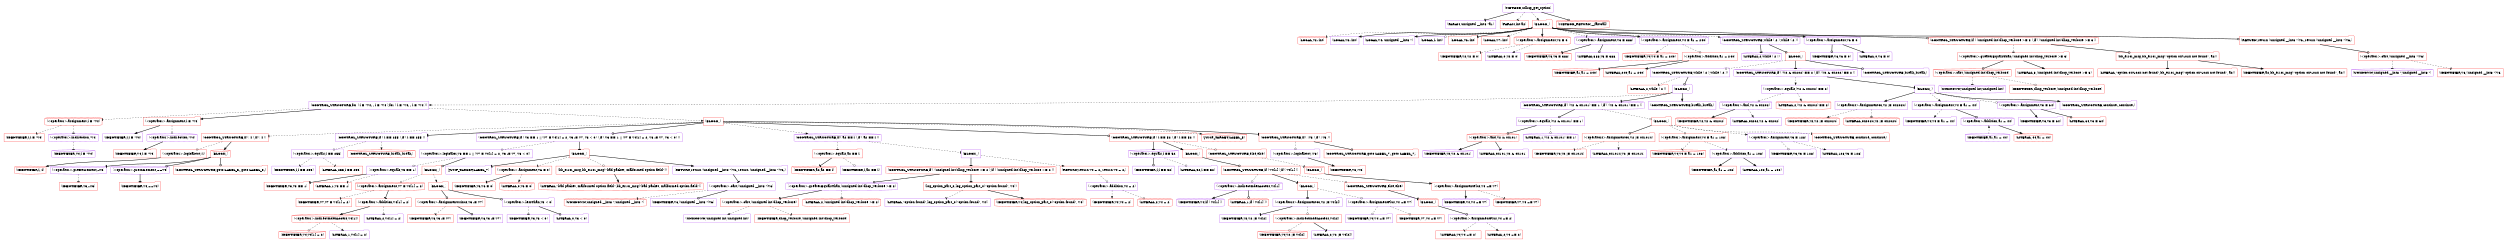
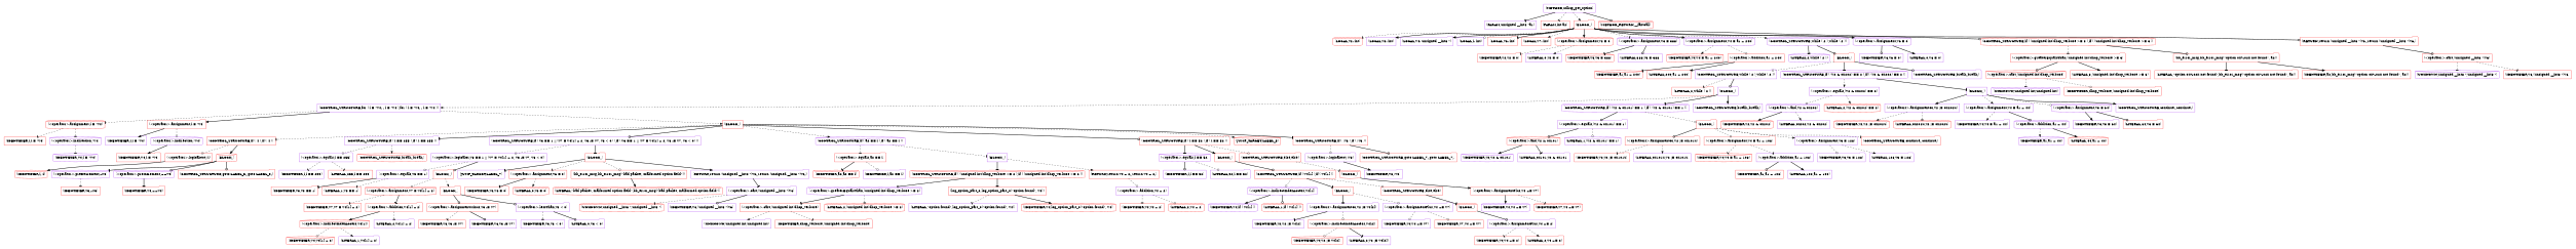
  digraph {
    node [color=red shape=folder]
    edge [arrowhead=tee style=dashed]
    n1 [color=purple label="(METHOD,udhcp_get_option)"]
    n2 [color=purple label="(PARAM,unsigned __int8 *a1)" shape=box]
    n3 [label="(PARAM,int a2)" shape=box]
    n4 [label="(BLOCK,,)"]
    n5 [label="(METHOD_RETURN,__fastcall)" shape=cylinder]
    n6 [label="(LOCAL,v2: int)" shape=cylinder]
    n7 [color=purple label="(LOCAL,v3: int)" shape=box]
    n8 [color=purple label="(LOCAL,v4: unsigned __int8 *)"]
    n9 [color=purple label="(LOCAL,i: int)" shape=box]
    n10 [label="(LOCAL,v6: int)"]
    n11 [label="(LOCAL,v7: int)" shape=box]
    n12 [label="(<operator>.assignment,v2 = 0)" shape=cylinder]
    n13 [color=purple label="(<operator>.assignment,v3 = 388)" shape=cylinder]
    n14 [color=purple label="(<operator>.assignment,v4 = a1 + 240)" shape=cylinder]
    n15 [color=purple label="(CONTROL_STRUCTURE,while ( 2 ),while ( 2 ))" shape=cylinder]
    n16 [color=purple label="(<operator>.assignment,v6 = 0)" shape=cylinder]
    n17 [label="(CONTROL_STRUCTURE,if ( (unsigned int)dhcp_verbose >= 3 ),if ( (unsigned int)dhcp_verbose >= 3 ))" shape=cylinder]
    n18 [label="(RETURN,return (unsigned __int8 *)v6;,return (unsigned __int8 *)v6;)"]
    n19 [label="(IDENTIFIER,v2,v2 = 0)"]
    n20 [color=purple label="(LITERAL,0,v2 = 0)" shape=box]
    n21 [label="(IDENTIFIER,v3,v3 = 388)" shape=cylinder]
    n22 [color=purple label="(LITERAL,388,v3 = 388)" shape=box]
    n23 [label="(IDENTIFIER,v4,v4 = a1 + 240)" shape=cylinder]
    n24 [label="(<operator>.addition,a1 + 240)" shape=box]
    n25 [color=purple label="(LITERAL,2,while ( 2 ))" shape=cylinder]
    n26 [label="(BLOCK,,)"]
    n27 [color=purple label="(IDENTIFIER,v6,v6 = 0)" shape=box]
    n28 [color=purple label="(LITERAL,0,v6 = 0)"]
    n29 [label="(<operator>.greaterEqualsThan,(unsigned int)dhcp_verbose >= 3)"]
    n30 [label="(bb_error_msg,bb_error_msg(\"option 0x%02x not found\", a2))"]
    n31 [label="(<operator>.cast,(unsigned __int8 *)v6)" shape=box]
    n32 [label="(IDENTIFIER,a1,a1 + 240)" shape=cylinder]
    n33 [label="(LITERAL,240,a1 + 240)" shape=box]
    n34 [color=purple label="(CONTROL_STRUCTURE,while ( 2 ),while ( 2 ))"]
    n35 [color=purple label="(CONTROL_STRUCTURE,if ( (v2 & 0x202) == 2 ),if ( (v2 & 0x202) == 2 ))" shape=cylinder]
    n36 [color=purple label="(CONTROL_STRUCTURE,break;,break;)"]
    n37 [label="(LITERAL,2,while ( 2 ))"]
    n38 [color=purple label="(BLOCK,,)"]
    n39 [color=purple label="(<operator>.equals,(v2 & 0x202) == 2)" shape=box]
    n40 [color=purple label="(BLOCK,,)" shape=box]
    n41 [color=purple label="(CONTROL_STRUCTURE,for ( i = *v4; ; i = *v4 ),for ( i = *v4; ; i = *v4 ))" shape=box]
    n42 [color=purple label="(CONTROL_STRUCTURE,if ( (v2 & 0x101) == 1 ),if ( (v2 & 0x101) == 1 ))" shape=cylinder]
    n43 [color=purple label="(CONTROL_STRUCTURE,break;,break;)" shape=box]
    n44 [label="(<operator>.assignment,i = *v4)" shape=cylinder]
    n45 [label="(<operator>.assignment,i = *v4)"]
    n46 [label="(BLOCK,,)" shape=box]
    n47 [color=purple label="(<operator>.equals,(v2 & 0x101) == 1)"]
    n48 [label="(BLOCK,,)"]
    n49 [label="(IDENTIFIER,i,i = *v4)" shape=box]
    n50 [color=purple label="(<operator>.indirection,*v4)" shape=cylinder]
    n51 [color=purple label="(IDENTIFIER,i,i = *v4)"]
    n52 [color=purple label="(<operator>.indirection,*v4)" shape=cylinder]
    n53 [label="(CONTROL_STRUCTURE,if ( !i ),if ( !i ))" shape=box]
    n54 [color=purple label="(CONTROL_STRUCTURE,if ( i == 255 ),if ( i == 255 ))"]
    n55 [color=purple label="(CONTROL_STRUCTURE,if ( v3 == 1 || (v7 = v4[1] + 2, v3 -= v7, v3 < 0) ),if ( v3 == 1 || (v7 = v4[1] + 2, v3 -= v7, v3 < 0) ))"]
    n56 [color=purple label="(CONTROL_STRUCTURE,if ( a2 == i ),if ( a2 == i ))" shape=cylinder]
    n57 [label="(CONTROL_STRUCTURE,if ( i == 52 ),if ( i == 52 ))"]
    n58 [label="(JUMP_TARGET,LABEL_5)" shape=cylinder]
    n59 [label="(CONTROL_STRUCTURE,if ( !v3 ),if ( !v3 ))"]
    n60 [color=purple label="(IDENTIFIER,v4,i = *v4)" shape=cylinder]
    n61 [label="(IDENTIFIER,v4,i = *v4)"]
    n62 [label="(<operator>.logicalNot,!i)" shape=box]
    n63 [label="(BLOCK,,)" shape=cylinder]
    n64 [color=purple label="(<operator>.equals,i == 255)"]
    n65 [label="(CONTROL_STRUCTURE,break;,break;)" shape=cylinder]
    n66 [color=purple label="(<operator>.logicalOr,v3 == 1 || (v7 = v4[1] + 2, v3 -= v7, v3 < 0))" shape=box]
    n67 [label="(BLOCK,,)"]
    n68 [label="(<operator>.equals,a2 == i)"]
    n69 [color=purple label="(BLOCK,,)" shape=box]
    n70 [color=purple label="(<operator>.equals,i == 52)" shape=cylinder]
    n71 [label="(BLOCK,,)"]
    n72 [label="(CONTROL_STRUCTURE,else,else)"]
    n73 [color=purple label="(<operator>.logicalNot,!v3)"]
    n74 [label="(CONTROL_STRUCTURE,goto LABEL_7;,goto LABEL_7;)"]
    n75 [label="(IDENTIFIER,i,!i)" shape=cylinder]
    n76 [color=purple label="(<operator>.preDecrement,--v3)" shape=cylinder]
    n77 [color=purple label="(<operator>.preIncrement,++v4)" shape=cylinder]
    n78 [label="(CONTROL_STRUCTURE,goto LABEL_5;,goto LABEL_5;)"]
    n79 [label="(IDENTIFIER,v3,--v3)" shape=box]
    n80 [label="(IDENTIFIER,v4,++v4)"]
    n81 [color=purple label="(IDENTIFIER,i,i == 255)"]
    n82 [label="(LITERAL,255,i == 255)" shape=box]
    n83 [color=purple label="(<operator>.equals,v3 == 1)" shape=box]
    n84 [label="(BLOCK,,)"]
    n85 [color=purple label="(JUMP_TARGET,LABEL_7)"]
    n86 [label="(<operator>.assignment,v6 = 0)" shape=box]
    n87 [label="(bb_error_msg,bb_error_msg(\"bad packet, malformed option field\"))" shape=box]
    n88 [color=purple label="(RETURN,return (unsigned __int8 *)v6;,return (unsigned __int8 *)v6;)"]
    n89 [label="(IDENTIFIER,v3,v3 == 1)"]
    n90 [label="(LITERAL,1,v3 == 1)" shape=box]
    n91 [label="(<operator>.assignment,v7 = v4[1] + 2)" shape=cylinder]
    n92 [label="(BLOCK,,)"]
    n93 [label="(IDENTIFIER,v7,v7 = v4[1] + 2)" shape=box]
    n94 [label="(<operator>.addition,v4[1] + 2)"]
    n95 [label="(<operator>.assignmentMinus,v3 -= v7)" shape=box]
    n96 [color=purple label="(<operator>.lessThan,v3 < 0)"]
    n97 [label="(<operator>.indirectIndexAccess,v4[1])" shape=cylinder]
    n98 [color=purple label="(LITERAL,2,v4[1] + 2)"]
    n99 [label="(IDENTIFIER,v4,v4[1] + 2)" shape=cylinder]
    n100 [color=purple label="(LITERAL,1,v4[1] + 2)"]
    n101 [label="(IDENTIFIER,v3,v3 -= v7)" shape=box]
    n102 [color=purple label="(IDENTIFIER,v6,v3 -= v7)" shape=box]
    n103 [color=purple label="(IDENTIFIER,v3,v3 < 0)" shape=box]
    n104 [color=purple label="(LITERAL,0,v3 < 0)"]
    n105 [label="(IDENTIFIER,v6,v6 = 0)"]
    n106 [label="(LITERAL,0,v6 = 0)" shape=cylinder]
    n107 [label="(LITERAL,\"bad packet, malformed option field\",bb_error_msg(\"bad packet, malformed option field\"))" shape=cylinder]
    n108 [color=purple label="(<operator>.cast,(unsigned __int8 *)v6)"]
    n109 [label="(UNKNOWN,unsigned __int8 *,unsigned __int8 *)" shape=cylinder]
    n110 [color=purple label="(IDENTIFIER,v6,(unsigned __int8 *)v6)" shape=box]
    n111 [label="(IDENTIFIER,a2,a2 == i)" shape=cylinder]
    n112 [color=purple label="(IDENTIFIER,i,a2 == i)"]
    n113 [label="(CONTROL_STRUCTURE,if ( (unsigned int)dhcp_verbose >= 2 ),if ( (unsigned int)dhcp_verbose >= 2 ))" shape=cylinder]
    n114 [label="(RETURN,return v4 + 2;,return v4 + 2;)" shape=box]
    n115 [color=purple label="(<operator>.greaterEqualsThan,(unsigned int)dhcp_verbose >= 2)" shape=cylinder]
    n116 [label="(log_option_part_0,log_option_part_0(\"option found\", v4))" shape=box]
    n117 [color=purple label="(<operator>.addition,v4 + 2)" shape=box]
    n118 [label="(<operator>.cast,(unsigned int)dhcp_verbose)" shape=box]
    n119 [label="(LITERAL,2,(unsigned int)dhcp_verbose >= 2)" shape=cylinder]
    n120 [color=purple label="(LITERAL,\"option found\",log_option_part_0(\"option found\", v4))" shape=box]
    n121 [label="(IDENTIFIER,v4,log_option_part_0(\"option found\", v4))" shape=cylinder]
    n122 [color=purple label="(UNKNOWN,unsigned int,unsigned int)"]
    n123 [label="(IDENTIFIER,dhcp_verbose,(unsigned int)dhcp_verbose)"]
    n124 [label="(IDENTIFIER,v4,v4 + 2)" shape=box]
    n125 [label="(LITERAL,2,v4 + 2)" shape=cylinder]
    n126 [color=purple label="(IDENTIFIER,i,i == 52)" shape=box]
    n127 [color=purple label="(LITERAL,52,i == 52)"]
    n128 [label="(CONTROL_STRUCTURE,if ( v4[1] ),if ( v4[1] ))" shape=box]
    n129 [label="(BLOCK,,)" shape=cylinder]
    n130 [color=purple label="(<operator>.indirectIndexAccess,v4[1])" shape=cylinder]
    n131 [label="(BLOCK,,)" shape=box]
    n132 [label="(CONTROL_STRUCTURE,else,else)" shape=box]
    n133 [color=purple label="(IDENTIFIER,v4,if ( v4[1] ))" shape=cylinder]
    n134 [label="(LITERAL,1,if ( v4[1] ))" shape=cylinder]
    n135 [color=purple label="(<operators>.assignmentOr,v2 |= v4[2])"]
    n136 [color=purple label="(<operator>.assignmentPlus,v4 += v7)"]
    n137 [label="(BLOCK,,)" shape=cylinder]
    n138 [color=purple label="(IDENTIFIER,v2,v2 |= v4[2])" shape=box]
    n139 [label="(<operator>.indirectIndexAccess,v4[2])" shape=box]
    n140 [color=purple label="(IDENTIFIER,v4,v4 += v7)"]
    n141 [label="(IDENTIFIER,v7,v4 += v7)" shape=box]
    n142 [label="(IDENTIFIER,v4,v2 |= v4[2])" shape=cylinder]
    n143 [color=purple label="(LITERAL,2,v2 |= v4[2])" shape=box]
    n144 [color=purple label="(<operator>.assignmentPlus,v4 += 2)"]
-   n145 [label="(LITERAL,v4,v4 += 2)" shape=box]
+   n145 [label="(IDENTIFIER,v4,v4 += 2)" shape=box]
    n146 [label="(LITERAL,2,v4 += 2)"]
    n147 [label="(<operator>.assignmentPlus,v4 += v7)"]
    n148 [color=purple label="(IDENTIFIER,v4,v4 += v7)" shape=cylinder]
    n149 [label="(IDENTIFIER,v7,v4 += v7)" shape=cylinder]
-   n150 [label="(IDENTIFIER,v3,!v3)"]
+   n150 [color=purple label="(IDENTIFIER,v3,!v3)"]
    n151 [label="(<operator>.and,v2 & 0x101)" shape=cylinder]
    n152 [color=purple label="(LITERAL,1,(v2 & 0x101) == 1)" shape=cylinder]
    n153 [label="(<operators>.assignmentOr,v2 |= 0x101u)"]
    n154 [label="(<operator>.assignment,v4 = a1 + 108)"]
    n155 [color=purple label="(<operator>.assignment,v3 = 128)" shape=box]
    n156 [label="(CONTROL_STRUCTURE,continue;,continue;)"]
    n157 [color=purple label="(IDENTIFIER,v2,v2 & 0x101)" shape=cylinder]
    n158 [color=purple label="(LITERAL,0x101,v2 & 0x101)"]
    n159 [label="(IDENTIFIER,v2,v2 |= 0x101u)"]
    n160 [color=purple label="(LITERAL,0x101u,v2 |= 0x101u)" shape=box]
    n161 [label="(IDENTIFIER,v4,v4 = a1 + 108)" shape=cylinder]
    n162 [color=purple label="(<operator>.addition,a1 + 108)" shape=box]
    n163 [color=purple label="(IDENTIFIER,v3,v3 = 128)"]
    n164 [color=purple label="(LITERAL,128,v3 = 128)"]
    n165 [label="(IDENTIFIER,a1,a1 + 108)" shape=box]
    n166 [color=purple label="(LITERAL,108,a1 + 108)" shape=box]
    n167 [color=purple label="(<operator>.and,v2 & 0x202)" shape=cylinder]
    n168 [label="(LITERAL,2,(v2 & 0x202) == 2)" shape=cylinder]
    n169 [color=purple label="(<operators>.assignmentOr,v2 |= 0x202u)" shape=box]
    n170 [color=purple label="(<operator>.assignment,v4 = a1 + 44)" shape=box]
    n171 [color=purple label="(<operator>.assignment,v3 = 64)" shape=cylinder]
    n172 [color=purple label="(CONTROL_STRUCTURE,continue;,continue;)"]
    n173 [label="(IDENTIFIER,v2,v2 & 0x202)" shape=cylinder]
    n174 [color=purple label="(LITERAL,0x202,v2 & 0x202)" shape=box]
    n175 [label="(IDENTIFIER,v2,v2 |= 0x202u)" shape=cylinder]
    n176 [label="(LITERAL,0x202u,v2 |= 0x202u)" shape=cylinder]
    n177 [color=purple label="(IDENTIFIER,v4,v4 = a1 + 44)"]
    n178 [color=purple label="(<operator>.addition,a1 + 44)" shape=cylinder]
    n179 [color=purple label="(IDENTIFIER,v3,v3 = 64)"]
    n180 [label="(LITERAL,64,v3 = 64)"]
    n181 [color=purple label="(IDENTIFIER,a1,a1 + 44)" shape=cylinder]
    n182 [label="(LITERAL,44,a1 + 44)" shape=cylinder]
    n183 [label="(<operator>.cast,(unsigned int)dhcp_verbose)" shape=cylinder]
    n184 [label="(LITERAL,3,(unsigned int)dhcp_verbose >= 3)" shape=box]
    n185 [label="(LITERAL,\"option 0x%02x not found\",bb_error_msg(\"option 0x%02x not found\", a2))"]
    n186 [label="(IDENTIFIER,a2,bb_error_msg(\"option 0x%02x not found\", a2))" shape=box]
    n187 [color=purple label="(UNKNOWN,unsigned int,unsigned int)" shape=cylinder]
    n188 [label="(IDENTIFIER,dhcp_verbose,(unsigned int)dhcp_verbose)"]
    n189 [color=purple label="(UNKNOWN,unsigned __int8 *,unsigned __int8 *)" shape=cylinder]
    n190 [label="(IDENTIFIER,v6,(unsigned __int8 *)v6)" shape=box]
    n1 -> n2 [style=bold]
    n1 -> n3
    n1 -> n4 [arrowhead=normal]
    n1 -> n5 [arrowhead=odot style=bold]
    n4 -> n6
    n4 -> n7 [arrowhead=normal style=bold]
    n4 -> n8 [arrowhead=normal style=bold]
    n4 -> n9 [arrowhead=odot]
    n4 -> n10 [style=bold]
    n4 -> n11 [arrowhead=normal]
    n4 -> n12 [arrowhead=normal style=bold]
    n4 -> n13
    n4 -> n14 [arrowhead=normal style=bold]
    n4 -> n15 [arrowhead=normal]
    n4 -> n16 [arrowhead=normal style=bold]
    n4 -> n17 [arrowhead=odot style=bold]
    n4 -> n18 [arrowhead=odot style=bold]
    n12 -> n19
    n12 -> n20 [arrowhead=normal]
    n13 -> n21 [style=bold]
    n13 -> n22 [arrowhead=odot style=bold]
    n14 -> n23 [arrowhead=normal]
    n14 -> n24 [arrowhead=odot]
    n15 -> n25 [style=bold]
    n15 -> n26 [arrowhead=odot style=bold]
    n16 -> n27 [arrowhead=odot style=bold]
    n16 -> n28 [arrowhead=normal style=bold]
    n17 -> n29
    n17 -> n30 [arrowhead=odot style=bold]
    n18 -> n31 [arrowhead=odot style=bold]
    n24 -> n32 [style=bold]
    n24 -> n33 [arrowhead=normal style=bold]
    n26 -> n34 [arrowhead=odot]
    n26 -> n35 [style=bold]
    n26 -> n36 [arrowhead=odot style=bold]
    n29 -> n183 [arrowhead=odot style=bold]
    n29 -> n184 [arrowhead=normal style=bold]
    n30 -> n185 [style=bold]
    n30 -> n186 [arrowhead=normal style=bold]
    n31 -> n189
    n31 -> n190
    n34 -> n37
    n34 -> n38 [arrowhead=odot style=bold]
    n35 -> n39 [arrowhead=normal]
    n35 -> n40 [style=bold]
    n38 -> n41 [arrowhead=normal]
    n38 -> n42 [style=bold]
    n38 -> n43 [arrowhead=normal style=bold]
    n39 -> n167 [arrowhead=odot]
    n39 -> n168 [arrowhead=normal]
    n40 -> n169 [arrowhead=normal style=bold]
    n40 -> n170 [arrowhead=normal]
    n40 -> n171 [arrowhead=odot]
    n40 -> n172 [arrowhead=normal style=bold]
    n41 -> n44
    n41 -> n45 [arrowhead=normal style=bold]
    n41 -> n46 [arrowhead=normal]
    n42 -> n47 [arrowhead=odot style=bold]
    n42 -> n48 [arrowhead=odot]
    n44 -> n49
    n44 -> n50
    n45 -> n51 [arrowhead=normal style=bold]
    n45 -> n52 [arrowhead=odot]
    n46 -> n53
    n46 -> n54 [style=bold]
    n46 -> n55 [arrowhead=odot style=bold]
    n46 -> n56 [arrowhead=normal]
    n46 -> n57 [arrowhead=odot style=bold]
    n46 -> n58 [arrowhead=normal]
    n46 -> n59 [style=bold]
    n47 -> n151 [arrowhead=odot style=bold]
    n47 -> n152 [arrowhead=odot]
    n48 -> n153 [arrowhead=odot style=bold]
    n48 -> n154 [arrowhead=odot]
    n48 -> n155 [arrowhead=normal]
    n48 -> n156
    n50 -> n60
    n52 -> n61 [arrowhead=normal style=bold]
    n53 -> n62 [arrowhead=odot]
    n53 -> n63 [arrowhead=normal style=bold]
    n54 -> n64 [arrowhead=odot]
    n54 -> n65 [arrowhead=normal]
    n55 -> n66 [arrowhead=odot]
    n55 -> n67 [style=bold]
    n56 -> n68
    n56 -> n69
    n57 -> n70 [style=bold]
    n57 -> n71 [arrowhead=normal style=bold]
    n57 -> n72 [arrowhead=odot]
    n59 -> n73 [arrowhead=odot]
    n59 -> n74 [arrowhead=odot style=bold]
    n62 -> n75 [arrowhead=normal style=bold]
    n63 -> n76 [style=bold]
    n63 -> n77 [arrowhead=odot style=bold]
    n63 -> n78 [arrowhead=odot style=bold]
    n64 -> n81
    n64 -> n82
    n66 -> n83 [arrowhead=odot]
    n66 -> n84 [arrowhead=odot style=bold]
    n67 -> n85 [style=bold]
    n67 -> n86
    n67 -> n87 [arrowhead=odot]
    n67 -> n88 [arrowhead=normal style=bold]
    n68 -> n111 [style=bold]
    n68 -> n112 [arrowhead=odot]
    n69 -> n113 [style=bold]
    n69 -> n114 [arrowhead=normal]
    n70 -> n126 [arrowhead=odot style=bold]
    n70 -> n127 [arrowhead=odot]
    n71 -> n128 [arrowhead=odot style=bold]
    n72 -> n129
    n73 -> n150 [arrowhead=normal style=bold]
    n76 -> n79
    n77 -> n80 [style=bold]
    n83 -> n89 [style=bold]
    n83 -> n90
    n84 -> n91 [arrowhead=odot]
    n84 -> n92 [arrowhead=normal]
    n86 -> n105 [style=bold]
    n86 -> n106 [arrowhead=normal]
    n87 -> n107 [arrowhead=normal style=bold]
    n88 -> n108 [style=bold]
    n91 -> n93
    n91 -> n94 [style=bold]
    n92 -> n95 [arrowhead=odot style=bold]
    n92 -> n96 [arrowhead=odot style=bold]
    n94 -> n97 [arrowhead=normal style=bold]
    n94 -> n98
    n95 -> n101
    n95 -> n102 [arrowhead=odot style=bold]
    n96 -> n103
    n96 -> n104 [arrowhead=odot style=bold]
    n97 -> n99 [arrowhead=odot]
    n97 -> n100 [arrowhead=normal]
    n108 -> n109
    n108 -> n110 [arrowhead=odot style=bold]
    n113 -> n115 [arrowhead=odot style=bold]
    n113 -> n116 [style=bold]
    n114 -> n117 [arrowhead=odot]
    n115 -> n118 [style=bold]
    n115 -> n119
    n116 -> n120
    n116 -> n121 [arrowhead=normal style=bold]
-   n117 -> n124 [arrowhead=normal]
+   n117 -> n124
    n117 -> n125 [arrowhead=odot]
    n118 -> n122 [arrowhead=normal]
    n118 -> n123
    n128 -> n130 [arrowhead=odot]
    n128 -> n131 [style=bold]
    n128 -> n132 [arrowhead=odot]
    n129 -> n147 [arrowhead=normal style=bold]
    n130 -> n133 [arrowhead=normal style=bold]
    n130 -> n134 [arrowhead=odot style=bold]
    n131 -> n135 [style=bold]
    n131 -> n136 [arrowhead=odot]
    n132 -> n137 [style=bold]
    n135 -> n138 [style=bold]
    n135 -> n139 [arrowhead=odot]
    n136 -> n140 [arrowhead=odot]
    n136 -> n141 [arrowhead=odot]
    n137 -> n144 [arrowhead=odot style=bold]
    n139 -> n142 [arrowhead=odot]
    n139 -> n143 [style=bold]
    n144 -> n145
    n144 -> n146 [arrowhead=normal]
    n147 -> n148 [arrowhead=normal style=bold]
    n147 -> n149
    n151 -> n157 [arrowhead=normal style=bold]
    n151 -> n158 [style=bold]
    n153 -> n159
    n153 -> n160 [arrowhead=normal]
    n154 -> n161
    n154 -> n162
    n155 -> n163 [arrowhead=odot]
    n155 -> n164 [arrowhead=normal]
-   n162 -> n165 [arrowhead=normal style=bold]
+   n162 -> n165 [arrowhead=odot style=bold]
    n162 -> n166 [arrowhead=normal style=bold]
    n167 -> n173 [arrowhead=normal style=bold]
    n167 -> n174 [arrowhead=normal]
    n169 -> n175 [arrowhead=normal]
    n169 -> n176
    n170 -> n177 [arrowhead=normal]
    n170 -> n178 [arrowhead=odot style=bold]
    n171 -> n179 [arrowhead=normal style=bold]
    n171 -> n180 [arrowhead=odot style=bold]
-   n181 -> n178 [arrowhead=normal]
+   n178 -> n181 [arrowhead=normal]
    n178 -> n182 [arrowhead=normal style=bold]
    n183 -> n187
    n183 -> n188 [arrowhead=odot]
  }
